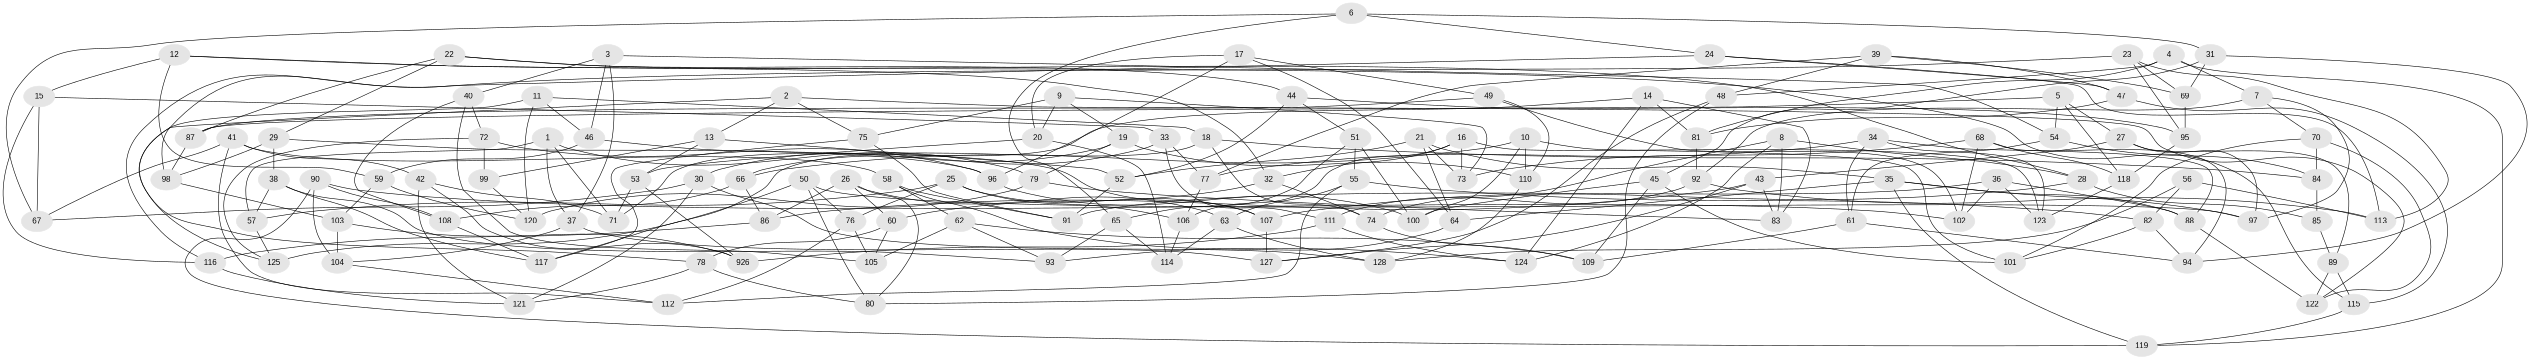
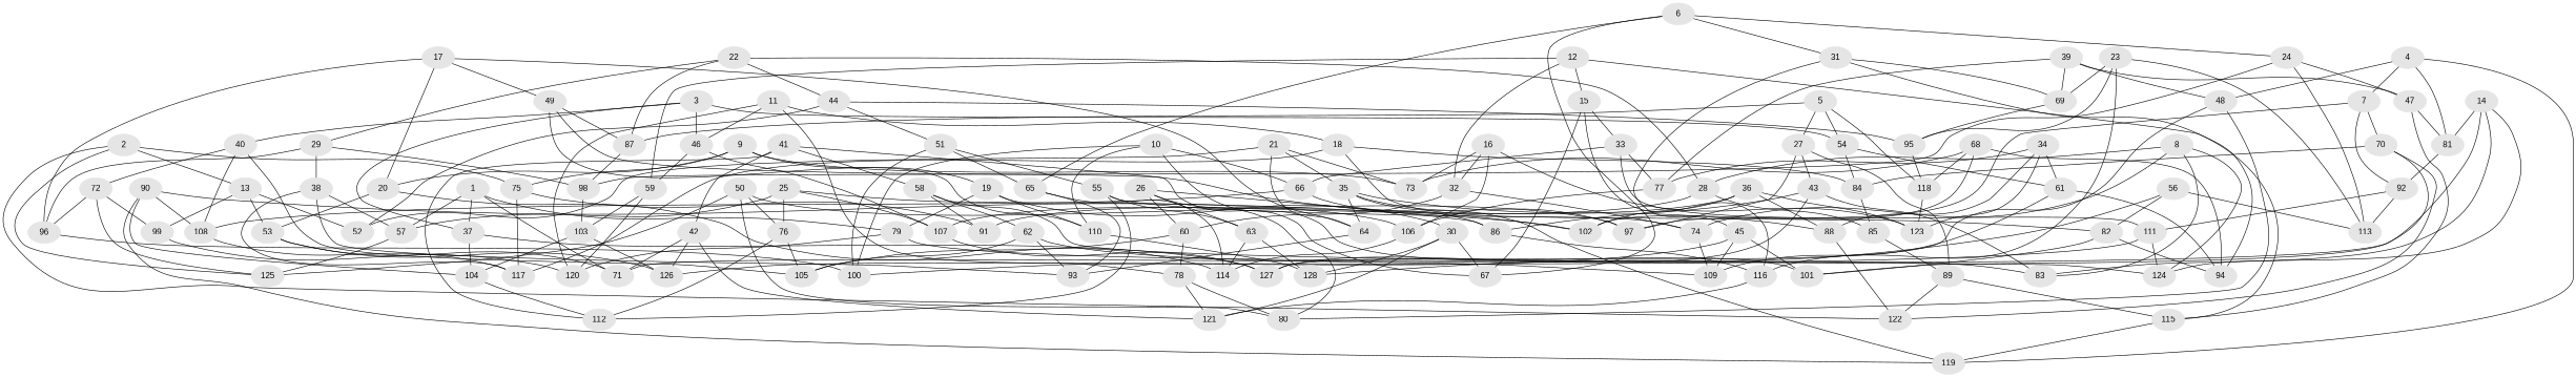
  graph {
    fontname="Liberation Sans"
    node [color=gray90 fontname="Liberation Sans" style=filled]
    edge [fontname="Liberation Sans"]
    1
    37
    57
    71
    79
    104
    127
    125
    83
    120
    2
    13
    75
    122
    52
    53
    99
    117
    91
    3
    40
    46
    54
    72
    105
    108
    59
    107
    84
    61
    4
    7
    48
    81
    119
    70
    92
    97
    80
    5
    27
    87
    118
    43
    89
    98
    123
    6
    24
    31
    65
    67
    113
    47
    69
    45
    94
    114
    93
    101
    111
    8
    28
    74
    124
    85
    109
    9
    19
    20
    73
    110
    30
    10
    66
    100
    86
    128
    11
    18
    78
    121
    12
    15
    32
    115
    33
    116
    60
    103
-   126 [label=926]
+   126
    14
    77
    16
    106
    17
    49
    64
    96
    102
    21
    35
    88
    22
    29
    44
    38
    95
    51
    23
    25
    76
    112
    26
    63
    34
    36
    39
    41
    42
    58
    62
    55
    50
    82
    56
    68
    90
    1 -- 37
    1 -- 57
    1 -- 71
    1 -- 79
    37 -- 104
    37 -- 127
    57 -- 125
    79 -- 83
    79 -- 120
    104 -- 112
    2 -- 125
    2 -- 13
    2 -- 75
    2 -- 122
    13 -- 52
    13 -- 53
    13 -- 99
    75 -- 117
    75 -- 91
-   52 -- 91
    53 -- 71
    53 -- 126
    99 -- 120
    3 -- 37
    3 -- 40
    3 -- 46
    3 -- 54
    40 -- 72
    40 -- 105
    40 -- 108
    46 -- 59
    46 -- 107
    54 -- 84
    54 -- 61
    72 -- 125
    72 -- 99
    72 -- 96
    108 -- 117
    59 -- 120
    59 -- 103
    107 -- 127
    84 -- 85
    61 -- 94
    61 -- 109
    4 -- 7
    4 -- 48
    4 -- 81
    4 -- 119
    7 -- 70
    7 -- 92
    7 -- 97
    48 -- 127
    48 -- 80
    81 -- 92
    70 -- 122
    70 -- 84
    70 -- 101
    92 -- 113
    92 -- 111
    5 -- 54
    5 -- 27
    5 -- 87
    5 -- 118
    27 -- 97
    27 -- 43
    27 -- 89
    87 -- 98
    118 -- 123
    43 -- 127
    43 -- 83
    43 -- 86
    89 -- 122
    89 -- 115
    98 -- 103
    6 -- 24
    6 -- 31
    6 -- 65
    6 -- 67
    24 -- 98
    24 -- 113
    24 -- 47
    31 -- 69
    31 -- 45
    31 -- 94
    65 -- 114
    65 -- 93
    47 -- 81
    47 -- 115
    69 -- 95
    45 -- 101
    45 -- 109
    45 -- 100
    111 -- 124
    111 -- 126
    8 -- 83
    8 -- 28
    8 -- 74
    8 -- 124
    28 -- 107
    28 -- 85
    74 -- 109
    85 -- 89
    9 -- 75
    9 -- 19
    9 -- 20
    9 -- 73
    19 -- 79
    19 -- 110
    19 -- 30
    20 -- 53
    20 -- 114
    110 -- 128
    30 -- 67
    30 -- 128
    30 -- 121
    10 -- 101
    10 -- 110
    10 -- 66
    10 -- 100
    66 -- 108
    66 -- 86
    86 -- 116
    11 -- 120
    11 -- 46
    11 -- 18
    11 -- 78
    18 -- 117
    18 -- 84
    18 -- 74
    78 -- 80
    78 -- 121
    12 -- 59
    12 -- 15
    12 -- 32
    12 -- 115
    15 -- 67
    15 -- 33
    15 -- 116
    32 -- 74
    32 -- 60
    115 -- 119
    33 -- 111
    33 -- 66
    33 -- 77
    116 -- 121
    60 -- 105
    60 -- 78
    103 -- 104
    103 -- 126
    14 -- 71
    14 -- 83
    14 -- 81
    14 -- 124
    77 -- 106
    16 -- 123
    16 -- 73
    16 -- 32
    16 -- 106
    106 -- 114
    17 -- 20
    17 -- 49
    17 -- 64
    17 -- 96
    49 -- 87
    49 -- 110
    49 -- 102
    64 -- 93
    96 -- 100
    21 -- 52
    21 -- 73
    21 -- 64
    21 -- 35
    35 -- 119
    35 -- 97
    35 -- 64
    35 -- 88
    88 -- 122
    22 -- 87
    22 -- 28
    22 -- 29
    22 -- 44
    29 -- 98
    29 -- 96
    29 -- 38
    44 -- 52
    44 -- 95
    44 -- 51
    38 -- 57
    38 -- 117
    38 -- 93
    95 -- 118
    51 -- 65
    51 -- 100
    51 -- 55
    23 -- 113
    23 -- 69
    23 -- 116
    23 -- 95
    25 -- 57
    25 -- 107
    25 -- 106
    25 -- 76
    76 -- 105
    76 -- 112
    26 -- 80
    26 -- 86
    26 -- 60
    26 -- 63
    63 -- 114
    63 -- 128
    34 -- 61
    34 -- 123
    34 -- 77
    34 -- 88
    36 -- 91
    36 -- 123
    36 -- 102
    36 -- 88
    39 -- 48
    39 -- 47
    39 -- 69
    39 -- 77
    41 -- 67
    41 -- 112
    41 -- 42
    41 -- 58
    42 -- 71
    42 -- 121
    42 -- 126
    58 -- 91
    58 -- 124
    58 -- 62
    62 -- 105
    62 -- 93
    62 -- 109
    55 -- 112
    55 -- 63
    55 -- 82
    50 -- 125
    50 -- 97
    50 -- 80
    50 -- 76
    82 -- 94
    82 -- 101
    56 -- 113
    56 -- 128
    56 -- 82
    68 -- 118
    68 -- 94
    68 -- 73
    68 -- 102
    90 -- 104
    90 -- 108
    90 -- 119
    90 -- 102
  }
